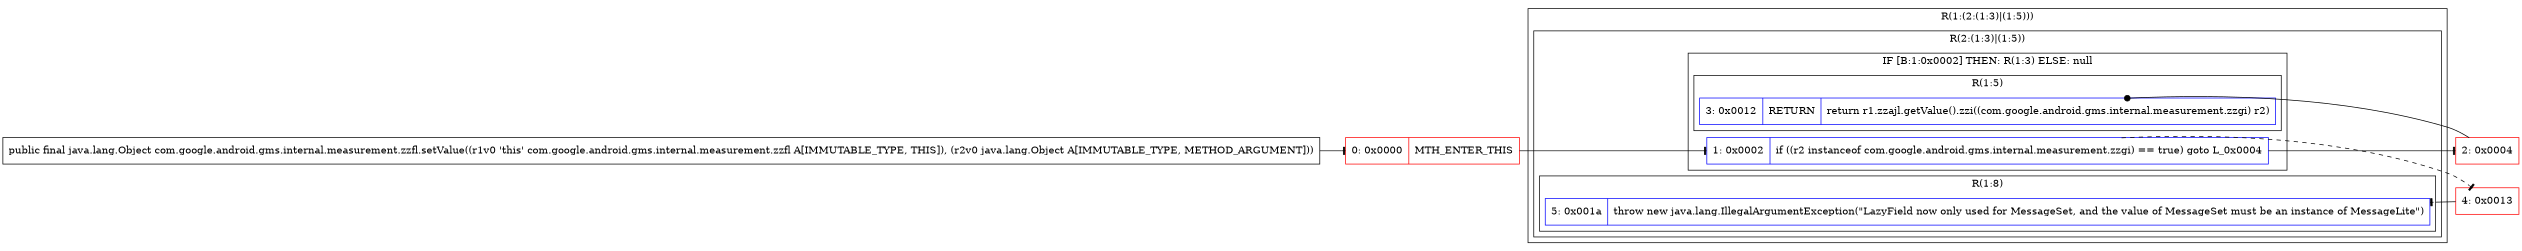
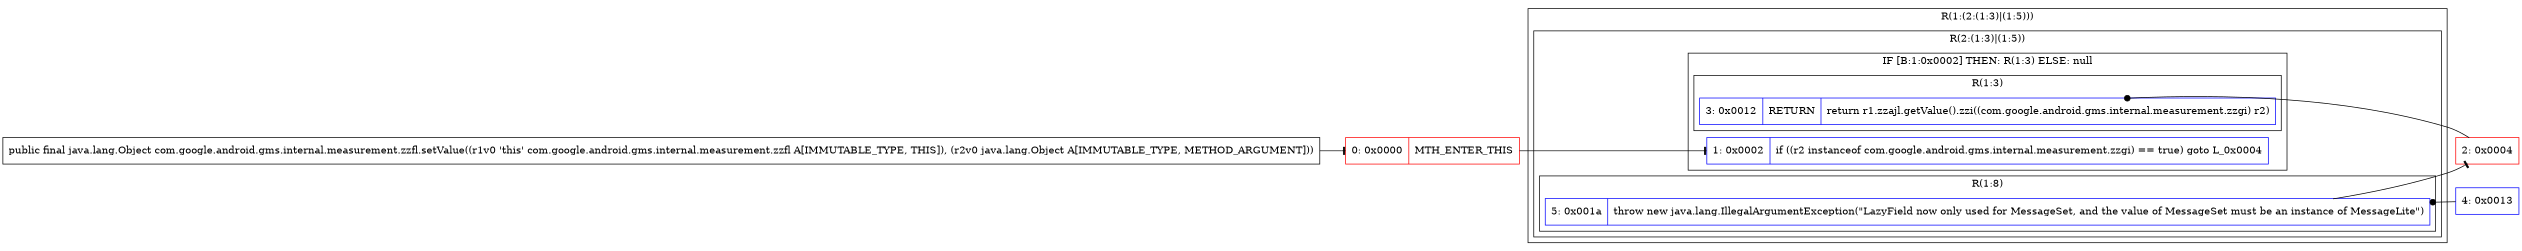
  digraph {
    rankdir=LR
    node [color=blue shape=record]
    edge [arrowhead=tee]
    n1 [label="{3\:\ 0x0012|RETURN\l|return r1.zzajl.getValue().zzi((com.google.android.gms.internal.measurement.zzgi) r2)\l}"]
    n2 [label="{1\:\ 0x0002|if ((r2 instanceof com.google.android.gms.internal.measurement.zzgi) == true) goto L_0x0004\l}"]
    n3 [label="{5\:\ 0x001a|throw new java.lang.IllegalArgumentException(\"LazyField now only used for MessageSet, and the value of MessageSet must be an instance of MessageLite\")\l}"]
    n4 [color=red label="{2\:\ 0x0004}"]
-   n5 [color=red label="{4\:\ 0x0013}"]
+   n5 [label="{4\:\ 0x0013}"]
    n6 [color=red label="{0\:\ 0x0000|MTH_ENTER_THIS\l}"]
    n7 [label="{public final java.lang.Object com.google.android.gms.internal.measurement.zzfl.setValue((r1v0 'this' com.google.android.gms.internal.measurement.zzfl A[IMMUTABLE_TYPE, THIS]), (r2v0 java.lang.Object A[IMMUTABLE_TYPE, METHOD_ARGUMENT])) }" color=""]
    subgraph cluster_1 {
      label="R(1:(2:(1:3)|(1:5)))"
      subgraph cluster_2 {
        label="R(2:(1:3)|(1:5))"
        subgraph cluster_3 {
          label="IF [B:1:0x0002] THEN: R(1:3) ELSE: null"
          n2
          subgraph cluster_4 {
-           label="R(1:5)"
+           label="R(1:3)"
            n1
          }
        }
        subgraph cluster_5 {
          label="R(1:8)"
          n3
        }
      }
    }
-   n2 -> n4
-   n2 -> n5 [style=dashed]
+   n3 -> n4
    n4 -> n1 [arrowhead=dot]
-   n5 -> n3
+   n5 -> n3 [arrowhead=dot]
    n6 -> n2
    n7 -> n6
  }
